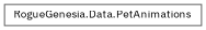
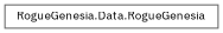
  digraph {
    rankdir=TB
    fontname="IBM Plex Sans"
-   n1 [color=grey40 fillcolor=white fontname="IBM Plex Sans" fontsize=10 height=0.2 label="RogueGenesia.Data.PetAnimations" shape=box style=filled width=0.4]
+   n1 [color=grey40 fillcolor=white fontname="IBM Plex Sans" fontsize=10 height=0.2 label="RogueGenesia.Data.RogueGenesia" shape=box style=filled width=0.4]
  }
